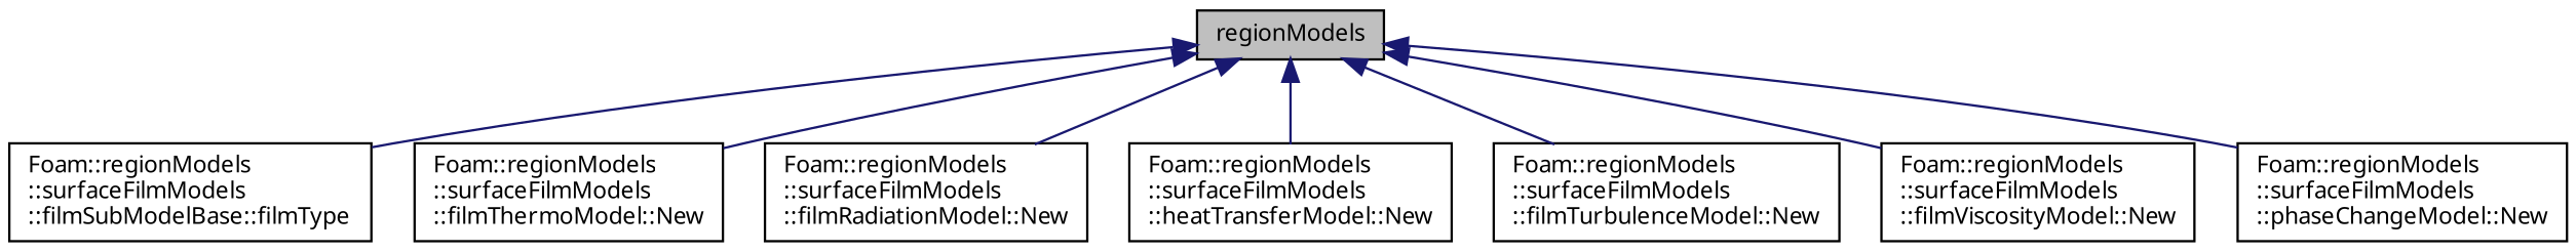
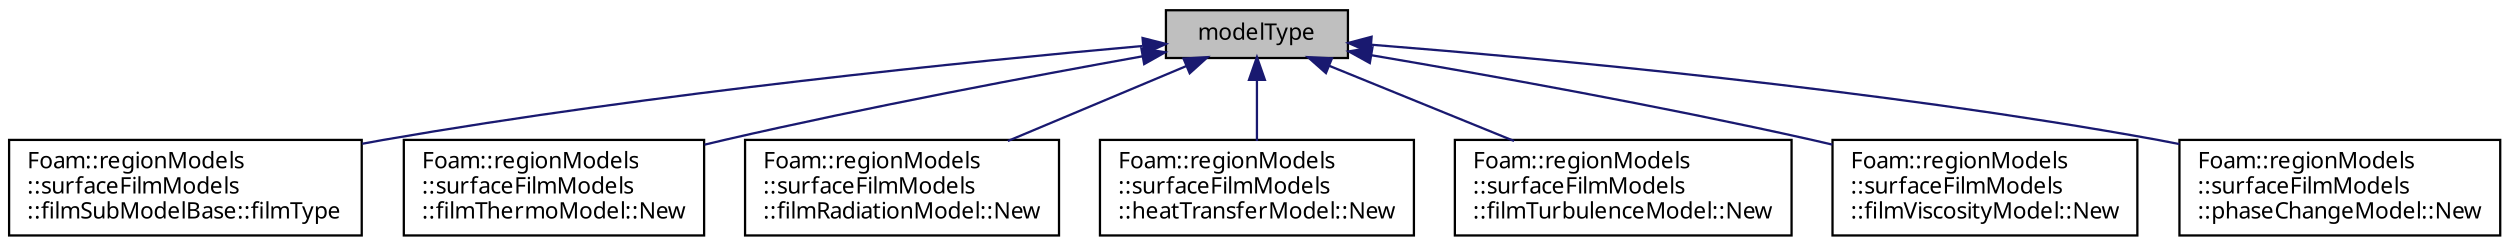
  digraph {
    rankdir=TB
    fontname="Noto Sans"
    node [color=black fontname="Noto Sans" fontsize=10 shape=record]
    edge [color=midnightblue dir=back fontname="Noto Sans" fontsize=10 labelfontname=Helvetica labelfontsize=10 style=solid]
-   n1 [fillcolor=grey75 fontcolor=black height=0.2 label=regionModels style=filled width=0.4]
+   n1 [fillcolor=grey75 fontcolor=black height=0.2 label=modelType style=filled width=0.4]
    n2 [height=0.2 label="Foam::regionModels\l::surfaceFilmModels\l::filmSubModelBase::filmType" width=0.4]
    n3 [height=0.2 label="Foam::regionModels\l::surfaceFilmModels\l::filmThermoModel::New" width=0.4]
    n4 [height=0.2 label="Foam::regionModels\l::surfaceFilmModels\l::filmRadiationModel::New" width=0.4]
    n5 [height=0.2 label="Foam::regionModels\l::surfaceFilmModels\l::heatTransferModel::New" width=0.4]
    n6 [height=0.2 label="Foam::regionModels\l::surfaceFilmModels\l::filmTurbulenceModel::New" width=0.4]
    n7 [height=0.2 label="Foam::regionModels\l::surfaceFilmModels\l::filmViscosityModel::New" width=0.4]
    n8 [height=0.2 label="Foam::regionModels\l::surfaceFilmModels\l::phaseChangeModel::New" width=0.4]
    n1 -> n2
    n1 -> n3
    n1 -> n4
    n1 -> n5
    n1 -> n6
    n1 -> n7
    n1 -> n8
  }
